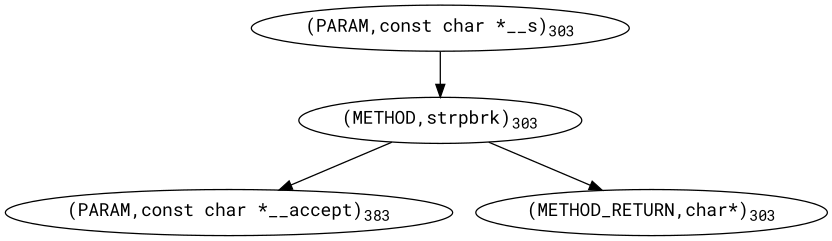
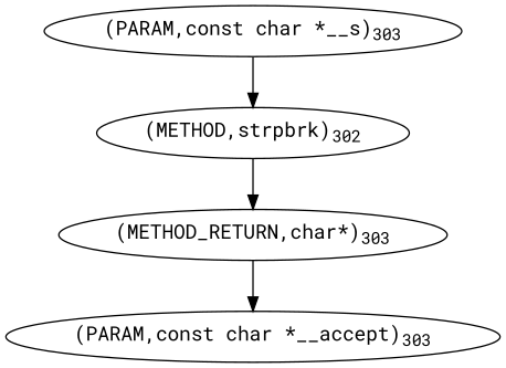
  digraph {
    fontname="Roboto Mono"
    node [fontname="Roboto Mono"]
    edge [fontname="Roboto Mono"]
-   n1 [label=<(METHOD,strpbrk)<SUB>303</SUB>>]
-   n2 [label=<(PARAM,const char *__accept)<SUB>383</SUB>>]
+   n1 [label=<(METHOD,strpbrk)<SUB>302</SUB>>]
+   n2 [label=<(PARAM,const char *__accept)<SUB>303</SUB>>]
    n3 [label=<(METHOD_RETURN,char*)<SUB>303</SUB>>]
    n4 [label=<(PARAM,const char *__s)<SUB>303</SUB>>]
-   n1 -> n2
+   n3 -> n2
    n1 -> n3
    n4 -> n1
  }
